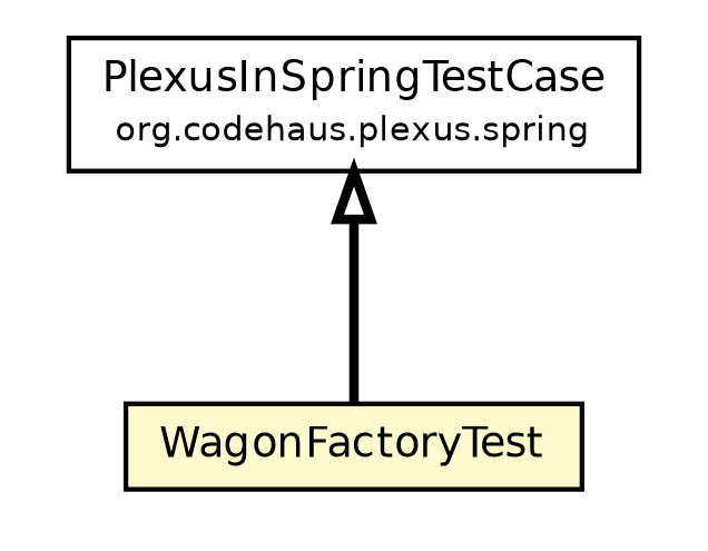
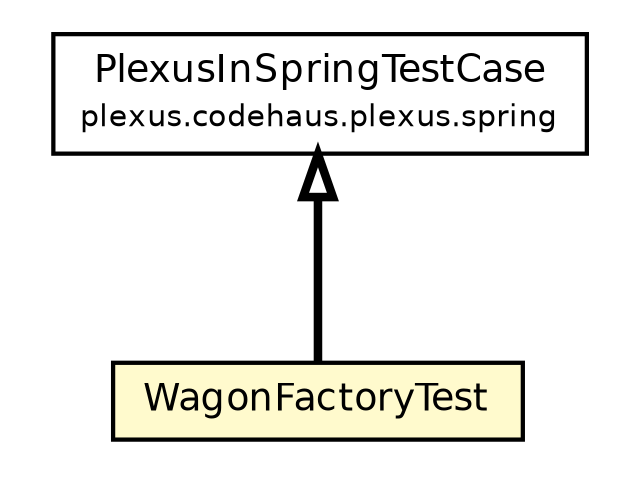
  digraph {
    node [fontcolor=black fontname=Helvetica fontsize=9.0 shape=plaintext]
    n1 [label=<<table border="0" cellborder="1" cellspacing="0" cellpadding="2" port="p" bgcolor="lemonChiffon" href="./WagonFactoryTest.html"> 		<tr><td><table border="0" cellspacing="0" cellpadding="1"> 			<tr><td> WagonFactoryTest </td></tr> 		</table></td></tr> 		</table>>]
-   n2 [label=<<table border="0" cellborder="1" cellspacing="0" cellpadding="2" port="p" href="http://java.sun.com/j2se/1.4.2/docs/api/org/codehaus/plexus/spring/PlexusInSpringTestCase.html"> 		<tr><td><table border="0" cellspacing="0" cellpadding="1"> 			<tr><td> PlexusInSpringTestCase </td></tr> 			<tr><td><font point-size="7.0"> org.codehaus.plexus.spring </font></td></tr> 		</table></td></tr> 		</table>>]
+   n2 [label=<<table border="0" cellborder="1" cellspacing="0" cellpadding="2" port="p" href="http://java.sun.com/j2se/1.4.2/docs/api/org/codehaus/plexus/spring/PlexusInSpringTestCase.html"> 		<tr><td><table border="0" cellspacing="0" cellpadding="1"> 			<tr><td> PlexusInSpringTestCase </td></tr> 			<tr><td><font point-size="7.0"> plexus.codehaus.plexus.spring </font></td></tr> 		</table></td></tr> 		</table>>]
    n2 -> n1 [arrowtail=empty dir=back fontname=Helvetica fontsize=10 headport=p labelfontname=Helvetica labelfontsize=10 tailport=p color=black style=bold]
  }
